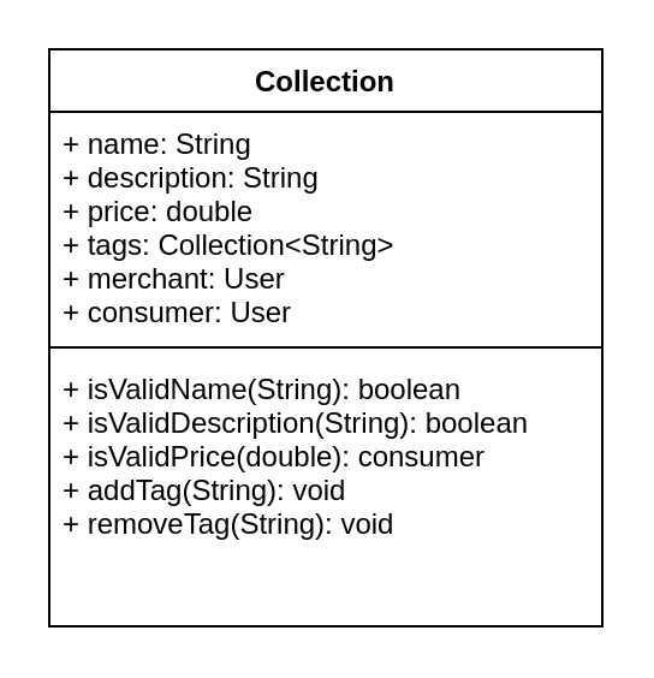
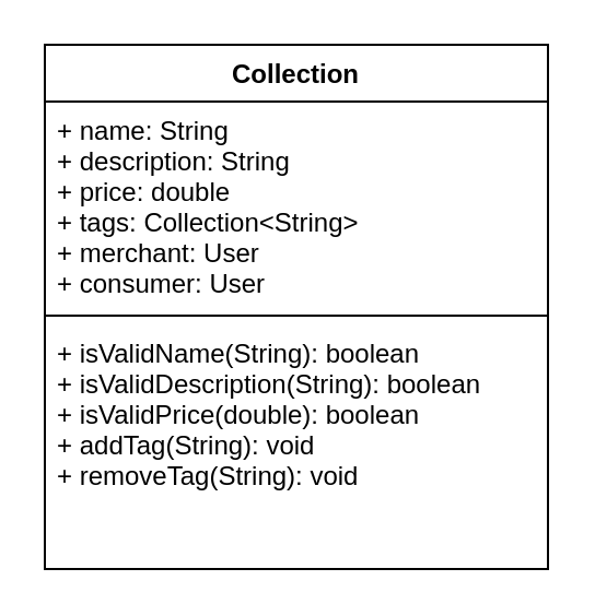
  <mxCell id="0" />
  <mxCell id="1" parent="0" />
  <mxCell id="2" value="Collection" style="swimlane;fontStyle=1;align=center;verticalAlign=top;childLayout=stackLayout;horizontal=1;startSize=26;horizontalStack=0;resizeParent=1;resizeParentMax=0;resizeLast=0;collapsible=1;marginBottom=0;" vertex="1" parent="1"><mxGeometry x="20" y="20" width="230" height="240" as="geometry" /></mxCell>
  <mxCell id="3" value="+ name: String&#10;+ description: String&#10;+ price: double&#10;+ tags: Collection&lt;String&gt;&#10;+ merchant: User&#10;+ consumer: User" style="text;strokeColor=none;fillColor=none;align=left;verticalAlign=top;spacingLeft=4;spacingRight=4;overflow=hidden;rotatable=0;points=[[0,0.5],[1,0.5]];portConstraint=eastwest;" vertex="1" parent="2"><mxGeometry y="26" width="230" height="94" as="geometry" /></mxCell>
  <mxCell id="4" value="" style="line;strokeWidth=1;fillColor=none;align=left;verticalAlign=middle;spacingTop=-1;spacingLeft=3;spacingRight=3;rotatable=0;labelPosition=right;points=[];portConstraint=eastwest;" vertex="1" parent="2"><mxGeometry y="120" width="230" height="8" as="geometry" /></mxCell>
- <mxCell id="5" value="+ isValidName(String): boolean&#10;+ isValidDescription(String): boolean&#10;+ isValidPrice(double): consumer&#10;+ addTag(String): void&#10;+ removeTag(String): void" style="text;strokeColor=none;fillColor=none;align=left;verticalAlign=top;spacingLeft=4;spacingRight=4;overflow=hidden;rotatable=0;points=[[0,0.5],[1,0.5]];portConstraint=eastwest;" vertex="1" parent="2"><mxGeometry y="128" width="230" height="112" as="geometry" /></mxCell>
+ <mxCell id="5" value="+ isValidName(String): boolean&#10;+ isValidDescription(String): boolean&#10;+ isValidPrice(double): boolean&#10;+ addTag(String): void&#10;+ removeTag(String): void" style="text;strokeColor=none;fillColor=none;align=left;verticalAlign=top;spacingLeft=4;spacingRight=4;overflow=hidden;rotatable=0;points=[[0,0.5],[1,0.5]];portConstraint=eastwest;" vertex="1" parent="2"><mxGeometry y="128" width="230" height="112" as="geometry" /></mxCell>
